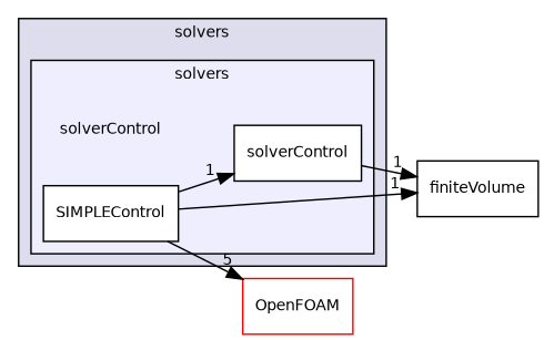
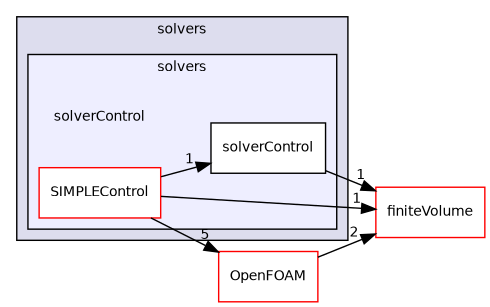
  digraph {
    compound=true
    rankdir=LR
    node [fontname=Helvetica fontsize=10 shape=box color=red]
    edge [headlabel=1 labeldistance=1.5 labelfontname=Helvetica labelfontsize=10]
    n1 [label=solverControl shape=plaintext color=""]
-   n2 [color=black fillcolor=white label=SIMPLEControl style=filled]
+   n2 [fillcolor=white label=SIMPLEControl style=filled]
    n3 [color=black fillcolor=white label=solverControl style=filled]
-   n4 [color=black label=finiteVolume]
+   n4 [label=finiteVolume]
    n5 [label=OpenFOAM]
    subgraph cluster_1 {
      bgcolor="#ddddee"
      fontname=Helvetica
      fontsize=10
      label=solvers
      pencolor=black
      subgraph cluster_2 {
        bgcolor="#eeeeff"
        fontname=Helvetica
        fontsize=10
        label=solvers
        pencolor=black
        n1
        n2
        n3
      }
    }
    n2 -> n3
    n2 -> n4
    n2 -> n5 [headlabel=5]
    n3 -> n4
+   n5 -> n4 [headlabel=2]
  }
